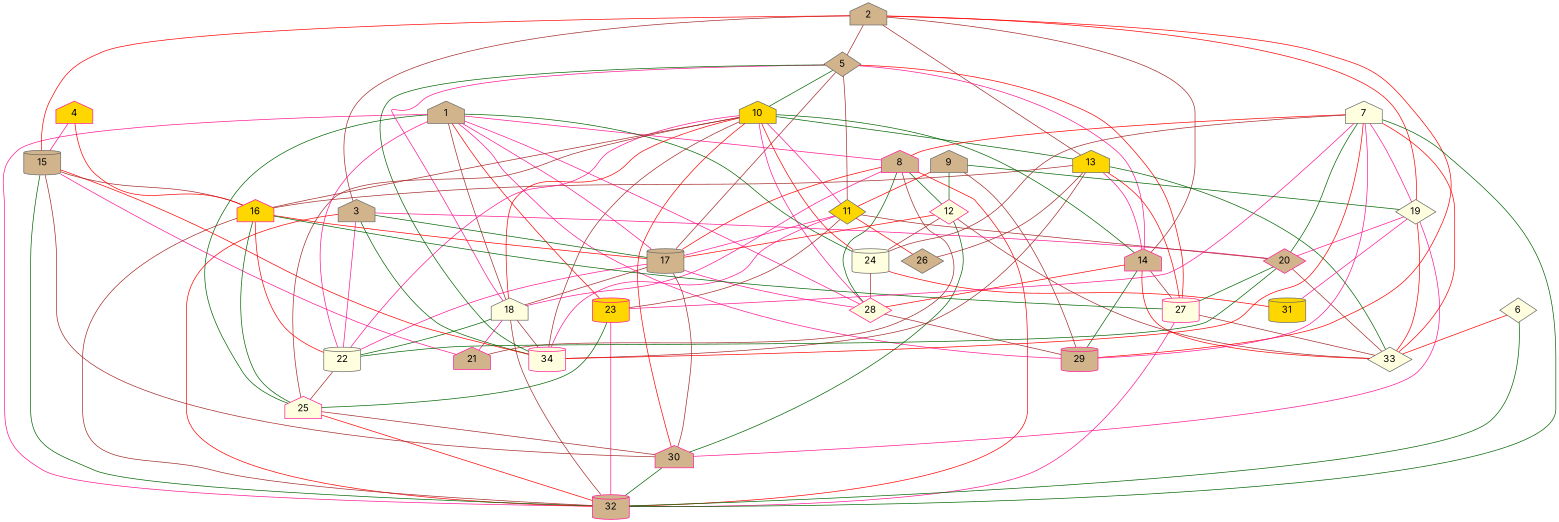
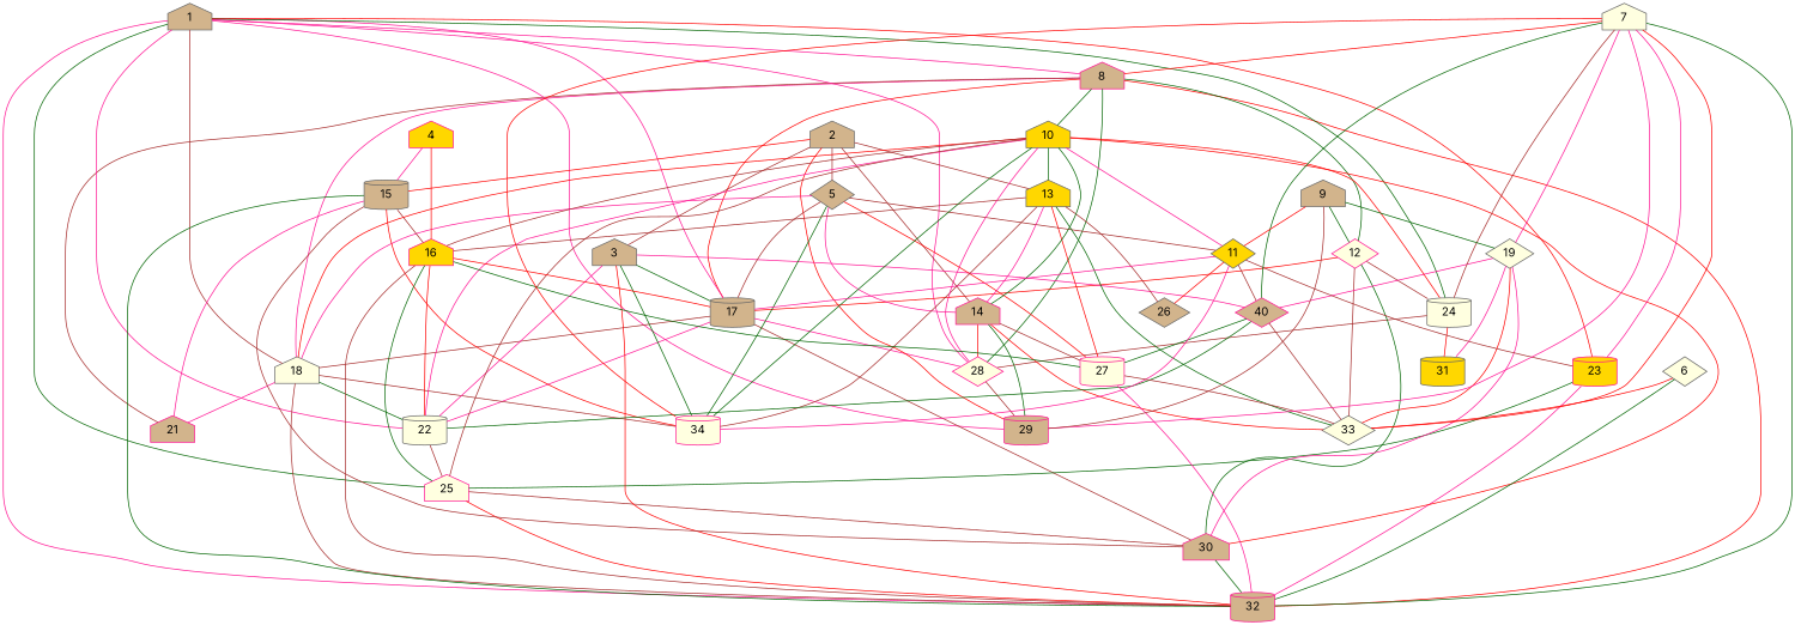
  graph {
    fontname=Inter
    node [color=gray40 fillcolor=tan fontname=Inter shape=house style=filled]
    edge [color=brown fontname=Inter weight=1.0]
    8 [color=deeppink]
    1
    17 [shape=cylinder]
    18 [fillcolor=lightyellow]
    22 [fillcolor=lightyellow shape=cylinder]
    23 [color=deeppink fillcolor=gold shape=cylinder]
    24 [fillcolor=lightyellow shape=cylinder]
    25 [color=deeppink fillcolor=lightyellow]
    28 [color=deeppink fillcolor=lightyellow shape=diamond]
    29 [color=deeppink shape=cylinder]
    32 [color=deeppink shape=cylinder]
    12 [color=deeppink fillcolor=lightyellow shape=diamond]
    21 [color=deeppink]
    30 [color=deeppink]
    34 [color=deeppink fillcolor=lightyellow shape=cylinder]
    31 [fillcolor=gold shape=cylinder]
    2
    3
    5 [shape=diamond]
    13 [fillcolor=gold]
    14 [color=deeppink]
    15 [shape=cylinder]
    19 [fillcolor=lightyellow shape=diamond]
-   20 [color=deeppink shape=diamond]
+   20 [color=deeppink shape=diamond label=40]
    10 [fillcolor=gold]
    11 [fillcolor=gold shape=diamond]
    27 [color=deeppink fillcolor=lightyellow shape=cylinder]
    16 [color=deeppink fillcolor=gold]
    33 [fillcolor=lightyellow shape=diamond]
    26 [shape=diamond]
    4 [color=deeppink fillcolor=gold]
    6 [fillcolor=lightyellow shape=diamond]
    7 [fillcolor=lightyellow]
    9
    8 -- 17 [color=red]
    8 -- 18 [color=deeppink]
    8 -- 28 [color=darkgreen]
    8 -- 32 [color=red]
    8 -- 12 [color=darkgreen weight=2.0]
    8 -- 21
    1 -- 8 [color=deeppink]
    1 -- 17 [color=deeppink]
    1 -- 18 [weight=2.0]
    1 -- 22 [color=deeppink]
    1 -- 23 [color=red]
    1 -- 24 [color=darkgreen]
    1 -- 25 [color=darkgreen weight=3.0]
    1 -- 28 [color=deeppink]
    1 -- 29 [color=deeppink]
    1 -- 32 [color=deeppink]
    17 -- 18 [weight=2.0]
    17 -- 22 [color=deeppink]
    17 -- 28 [color=deeppink]
    17 -- 30
    18 -- 22 [color=darkgreen]
    18 -- 32
    18 -- 21 [color=deeppink]
    18 -- 34
    22 -- 25
    23 -- 25 [color=darkgreen]
    23 -- 32 [color=deeppink weight=2.0]
    24 -- 28 [weight=2.0]
    24 -- 31 [color=red weight=3.0]
    25 -- 32 [color=red weight=2.0]
    25 -- 30
    28 -- 29
    12 -- 17 [color=red]
    12 -- 24
    12 -- 30 [color=darkgreen]
    12 -- 33 [weight=2.0]
    30 -- 32 [color=darkgreen]
    2 -- 29 [color=red]
    2 -- 3
    2 -- 5 [weight=2.0]
    2 -- 13
    2 -- 14
    2 -- 15 [color=red]
-   2 -- 19 [color=red]
    3 -- 17 [color=darkgreen]
    3 -- 22 [color=deeppink weight=2.0]
    3 -- 32 [color=red]
    3 -- 34 [color=darkgreen]
    3 -- 20 [color=deeppink]
    5 -- 17 [weight=2.0]
    5 -- 18 [color=deeppink]
    5 -- 34 [color=darkgreen]
    5 -- 14 [color=deeppink]
-   5 -- 10 [color=darkgreen]
+   8 -- 10 [color=darkgreen]
    5 -- 11
    5 -- 27 [color=red]
    13 -- 34
    13 -- 14 [color=deeppink]
    13 -- 27 [color=red weight=2.0]
    13 -- 16
    13 -- 33 [color=darkgreen]
    13 -- 26
    14 -- 28 [color=red weight=2.0]
    14 -- 29 [color=darkgreen weight=2.0]
    14 -- 27
    14 -- 33 [color=red]
    15 -- 32 [color=darkgreen]
    15 -- 21 [color=deeppink]
    15 -- 30
    15 -- 34 [color=red]
    15 -- 16
    19 -- 30 [color=deeppink]
    19 -- 31 [color=deeppink weight=2.0]
    19 -- 20 [color=deeppink]
    19 -- 33 [color=red]
    20 -- 22 [color=darkgreen]
    20 -- 27 [color=darkgreen weight=2.0]
    20 -- 33
    10 -- 18 [color=red]
    10 -- 22 [color=deeppink]
    10 -- 24 [color=red]
    10 -- 25
    10 -- 28 [color=deeppink]
    10 -- 30 [color=red]
-   10 -- 34
+   10 -- 34 [color=darkgreen]
    10 -- 13 [color=darkgreen]
    10 -- 14 [color=darkgreen]
    10 -- 11 [color=deeppink weight=2.0]
    10 -- 16
    11 -- 17 [color=deeppink]
    11 -- 23
    11 -- 34 [color=deeppink]
    11 -- 20
    11 -- 26 [color=red]
    27 -- 32 [color=deeppink weight=3.0]
    27 -- 33
    16 -- 17 [color=red]
    16 -- 22 [color=red]
    16 -- 25 [color=darkgreen]
    16 -- 32
    16 -- 27 [color=darkgreen weight=3.0]
    4 -- 15 [color=deeppink]
    4 -- 16 [color=red weight=2.0]
    6 -- 32 [color=darkgreen]
    6 -- 33 [color=red]
    7 -- 8 [color=red]
    7 -- 23 [color=deeppink]
    7 -- 24
    7 -- 29 [color=deeppink]
    7 -- 32 [color=darkgreen]
    7 -- 34 [color=red]
    7 -- 19 [color=deeppink]
    7 -- 20 [color=darkgreen]
    7 -- 33 [color=red weight=2.0]
    9 -- 29
    9 -- 12 [color=darkgreen weight=3.0]
    9 -- 19 [color=darkgreen]
    9 -- 11 [color=red]
  }
